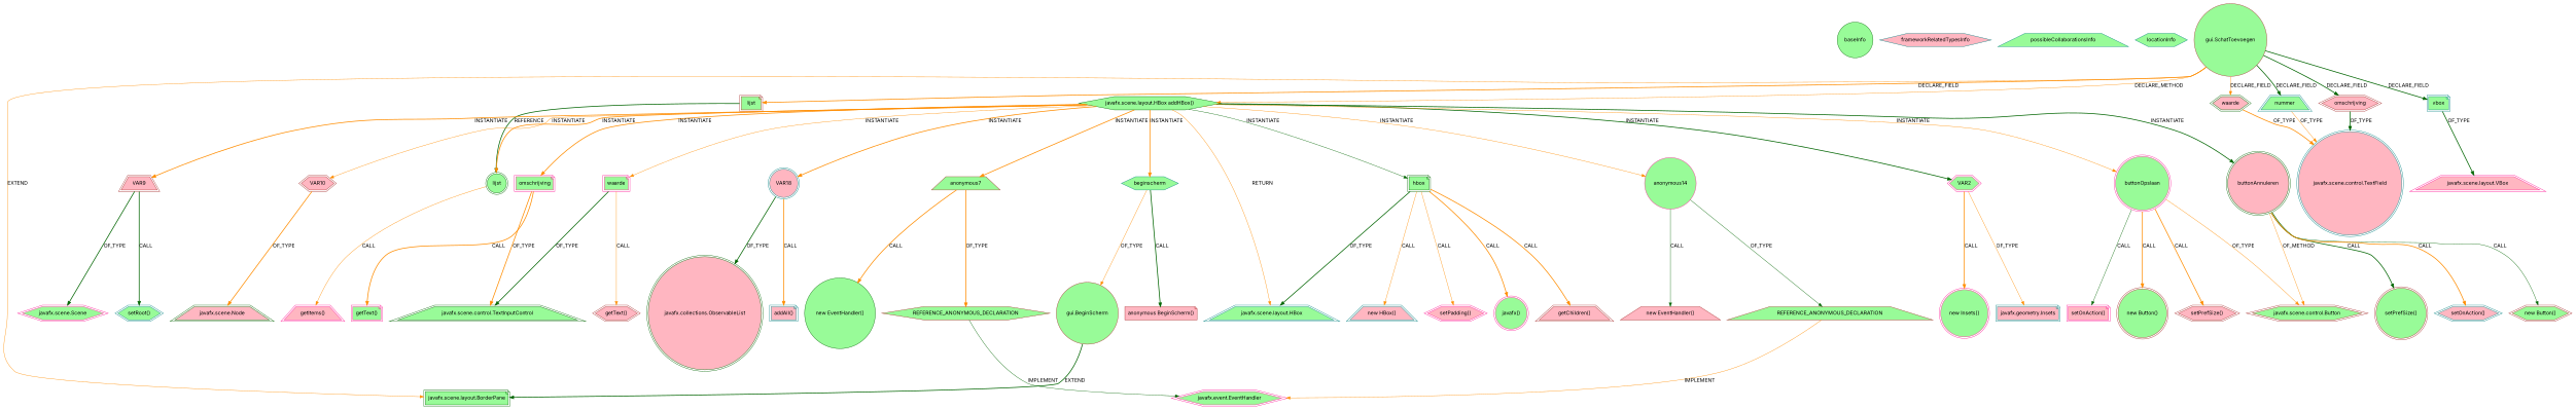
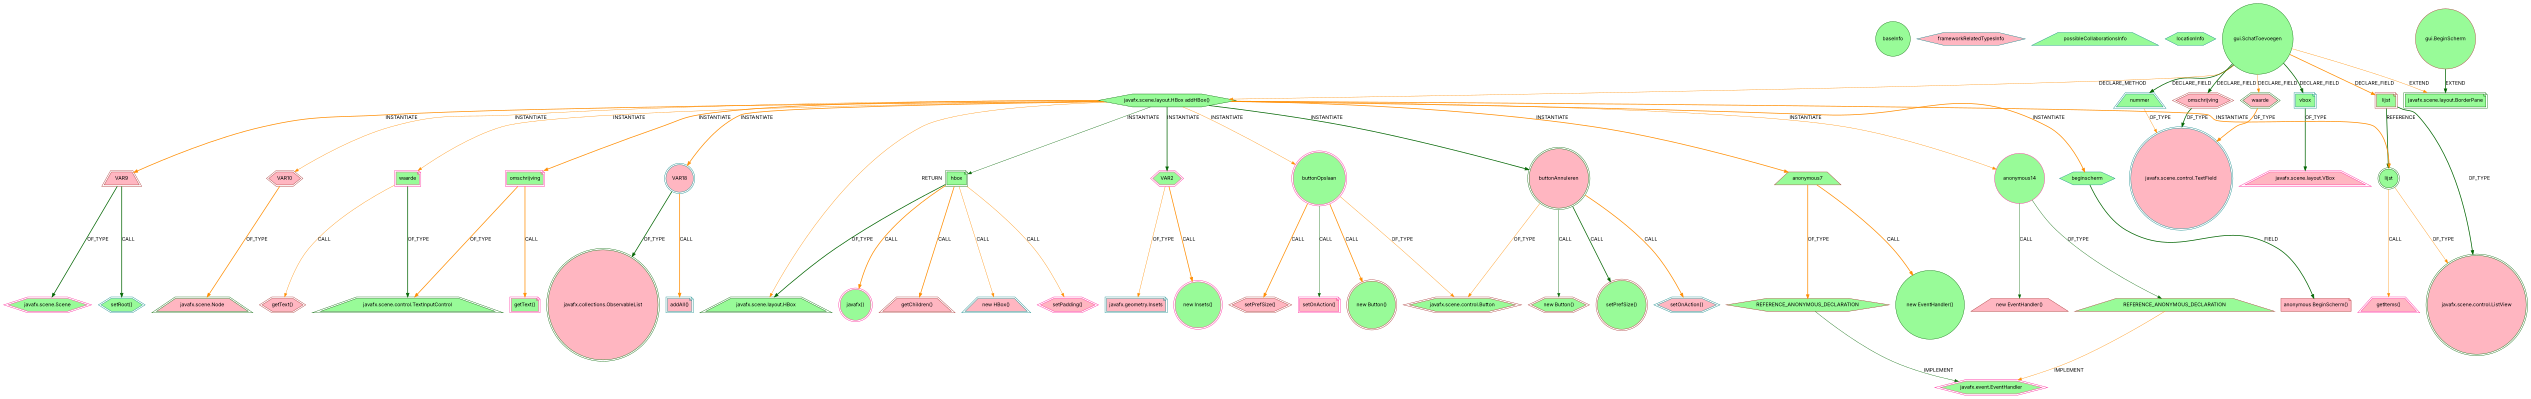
  digraph {
    fontname=Inter
    node [color=brown fillcolor=palegreen fontname=Inter shape=hexagon style=filled isFrameworkType=true vertexType=VARIABLE_EXPRESION peripheries=2]
    edge [color=darkorange fontname=Inter style=bold]
    baseInfo [category=extension_graph color=darkgreen graphId=375 isAnonymous=false possibleRelation=true shape=circle isFrameworkType="" vertexType="" peripheries=""]
    frameworkRelatedTypesInfo [0="javafx.scene.layout.BorderPane" color=teal fillcolor=lightpink isFrameworkType="" vertexType="" peripheries=""]
    possibleCollaborationsInfo [0="375~CLIENT_METHOD_DECLARATION-INSTANTIATION-~javafx.scene.layout.BorderPane ~javafx.event.EventHandler ~false~true" 1="375~CLIENT_METHOD_DECLARATION-INSTANTIATION-~javafx.scene.layout.BorderPane ~javafx.scene.layout.BorderPane ~false~false" color=teal shape=trapezium isFrameworkType="" vertexType="" peripheries=""]
    locationInfo [color=teal contextSignature=SchatToevoegen filePath="/Dieuken-rpg/rpg-master/src/gui/SchatToevoegen.java" graphId=375 projectName="Dieuken-rpg" isFrameworkType="" vertexType="" peripheries=""]
-   n5 [isFrameworkType=false label="gui.SchatToevoegen" shape=circle vertexType=ROOT_CLIENT_CLASS_DECLARATION peripheries=""]
+   n5 [color=darkgreen isFrameworkType=false label="gui.SchatToevoegen" shape=circle vertexType=ROOT_CLIENT_CLASS_DECLARATION peripheries=""]
    n6 [color=darkgreen label="javafx.scene.layout.BorderPane" shape=note vertexType=FRAMEWORK_CLASS_TYPE]
    n7 [label=lijst shape=note vertexType=FIELD_DECLARATION]
    n8 [color=teal label=nummer shape=trapezium vertexType=FIELD_DECLARATION]
    n9 [fillcolor=lightpink label=omschrijving vertexType=FIELD_DECLARATION]
    n10 [color=teal label=vbox shape=note vertexType=FIELD_DECLARATION]
    n11 [color=darkgreen fillcolor=lightpink label=waarde vertexType=FIELD_DECLARATION]
    n12 [color=darkgreen isFrameworkType=false label="javafx.scene.layout.HBox addHBox()" vertexType=CLIENT_METHOD_DECLARATION peripheries=""]
+   n13 [color=darkgreen fillcolor=lightpink label="javafx.scene.control.ListView" shape=circle vertexType=FRAMEWORK_CLASS_TYPE]
    n14 [color=darkgreen label=lijst shape=circle]
    n15 [color=teal fillcolor=lightpink label="javafx.scene.control.TextField" shape=circle vertexType=FRAMEWORK_CLASS_TYPE]
    n16 [color=deeppink fillcolor=lightpink label="javafx.scene.layout.VBox" shape=trapezium vertexType=FRAMEWORK_CLASS_TYPE]
-   n17 [color=teal label="javafx.scene.layout.HBox" shape=trapezium vertexType=FRAMEWORK_CLASS_TYPE]
+   n17 [color=darkgreen label="javafx.scene.layout.HBox" shape=trapezium vertexType=FRAMEWORK_CLASS_TYPE]
    n18 [color=darkgreen label=hbox shape=note]
    n19 [color=deeppink label=VAR2]
    n20 [color=darkgreen fillcolor=lightpink label=buttonAnnuleren shape=circle]
    n21 [isFrameworkType=false label=anonymous7 shape=trapezium peripheries=""]
    n22 [color=teal isFrameworkType=false label=beginscherm peripheries=""]
    n23 [fillcolor=lightpink label=VAR9 shape=trapezium]
    n24 [fillcolor=lightpink label=VAR10]
    n25 [color=deeppink label=buttonOpslaan shape=circle]
    n26 [color=deeppink isFrameworkType=false label=anonymous14 shape=circle peripheries=""]
    n27 [color=deeppink label=omschrijving shape=note]
    n28 [color=deeppink label=waarde shape=note]
    n29 [color=teal fillcolor=lightpink label=VAR18 shape=circle]
    n30 [color=deeppink fillcolor=lightpink label="getItems()" shape=trapezium vertexType=INSIDE_CALL]
    n31 [color=teal fillcolor=lightpink label="new HBox()" shape=trapezium vertexType=CONSTRUCTOR_CALL]
    n32 [color=deeppink fillcolor=lightpink label="setPadding()" vertexType=INSIDE_CALL]
    n33 [color=deeppink label="javafx()" shape=circle vertexType=INSIDE_CALL]
    n34 [fillcolor=lightpink label="getChildren()" shape=trapezium vertexType=INSIDE_CALL]
    n35 [color=teal fillcolor=lightpink label="javafx.geometry.Insets" shape=note vertexType=FRAMEWORK_CLASS_TYPE]
    n36 [color=deeppink label="new Insets()" shape=circle vertexType=CONSTRUCTOR_CALL]
    n37 [label="javafx.scene.control.Button" vertexType=FRAMEWORK_CLASS_TYPE]
    n38 [label="new Button()" vertexType=CONSTRUCTOR_CALL]
    n39 [label="setPrefSize()" shape=circle vertexType=INSIDE_CALL]
    n40 [color=teal fillcolor=lightpink label="setOnAction()" vertexType=INSIDE_CALL]
    n41 [isFrameworkType=false label=REFERENCE_ANONYMOUS_DECLARATION vertexType=REFERENCE_ANONYMOUS_DECLARATION peripheries=""]
    n42 [color=darkgreen isFrameworkType=false label="new EventHandler()" shape=circle vertexType=CONSTRUCTOR_CALL peripheries=""]
    n43 [isFrameworkType=false label="gui.BeginScherm" shape=circle vertexType=REFERENCE_CLIENT_CLASS_DECLARATION peripheries=""]
    n44 [fillcolor=lightpink isFrameworkType=false label="anonymous BeginScherm()" shape=note vertexType=CONSTRUCTOR_CALL peripheries=""]
    n45 [color=deeppink label="javafx.scene.Scene" vertexType=FRAMEWORK_CLASS_TYPE]
    n46 [color=teal label="setRoot()" vertexType=INSIDE_CALL]
    n47 [color=darkgreen fillcolor=lightpink label="javafx.scene.Node" shape=trapezium vertexType=FRAMEWORK_CLASS_TYPE]
    n48 [label="new Button()" shape=circle vertexType=CONSTRUCTOR_CALL]
    n49 [fillcolor=lightpink label="setPrefSize()" vertexType=INSIDE_CALL]
    n50 [color=deeppink fillcolor=lightpink label="setOnAction()" shape=note vertexType=INSIDE_CALL]
    n51 [isFrameworkType=false label=REFERENCE_ANONYMOUS_DECLARATION shape=trapezium vertexType=REFERENCE_ANONYMOUS_DECLARATION peripheries=""]
    n52 [fillcolor=lightpink isFrameworkType=false label="new EventHandler()" shape=trapezium vertexType=CONSTRUCTOR_CALL peripheries=""]
    n53 [color=darkgreen label="javafx.scene.control.TextInputControl" shape=trapezium vertexType=FRAMEWORK_CLASS_TYPE]
    n54 [color=deeppink label="getText()" shape=note vertexType=INSIDE_CALL]
    n55 [fillcolor=lightpink label="getText()" vertexType=INSIDE_CALL]
    n56 [color=darkgreen fillcolor=lightpink label="javafx.collections.ObservableList" shape=circle vertexType=FRAMEWORK_INTERFACE_TYPE]
    n57 [color=teal fillcolor=lightpink label="addAll()" shape=note vertexType=INSIDE_CALL]
    n58 [color=deeppink label="javafx.event.EventHandler" vertexType=FRAMEWORK_INTERFACE_TYPE]
    n5 -> n6 [label=EXTEND style=solid]
    n5 -> n7 [label=DECLARE_FIELD]
    n5 -> n8 [color=darkgreen label=DECLARE_FIELD]
    n5 -> n9 [color=darkgreen label=DECLARE_FIELD]
    n5 -> n10 [color=darkgreen label=DECLARE_FIELD]
    n5 -> n11 [label=DECLARE_FIELD style=solid]
    n5 -> n12 [label=DECLARE_METHOD style=solid]
+   n7 -> n13 [color=darkgreen label=OF_TYPE]
    n7 -> n14 [color=darkgreen label=REFERENCE]
    n8 -> n15 [label=OF_TYPE style=solid]
    n9 -> n15 [color=darkgreen label=OF_TYPE]
    n10 -> n16 [color=darkgreen label=OF_TYPE]
    n11 -> n15 [label=OF_TYPE]
    n12 -> n14 [label=INSTANTIATE]
    n12 -> n17 [label=RETURN style=solid]
    n12 -> n18 [color=darkgreen label=INSTANTIATE style=solid]
    n12 -> n19 [color=darkgreen label=INSTANTIATE]
    n12 -> n20 [color=darkgreen label=INSTANTIATE]
    n12 -> n21 [label=INSTANTIATE]
    n12 -> n22 [label=INSTANTIATE]
    n12 -> n23 [label=INSTANTIATE]
    n12 -> n24 [label=INSTANTIATE style=solid]
    n12 -> n25 [label=INSTANTIATE style=solid]
    n12 -> n26 [label=INSTANTIATE style=solid]
    n12 -> n27 [label=INSTANTIATE]
    n12 -> n28 [label=INSTANTIATE style=solid]
    n12 -> n29 [label=INSTANTIATE]
+   n14 -> n13 [label=OF_TYPE style=solid]
    n14 -> n30 [label=CALL style=solid]
    n18 -> n17 [color=darkgreen label=OF_TYPE]
    n18 -> n31 [label=CALL style=solid]
    n18 -> n32 [label=CALL style=solid]
    n18 -> n33 [label=CALL]
    n18 -> n34 [label=CALL]
    n19 -> n35 [label=OF_TYPE style=solid]
    n19 -> n36 [label=CALL]
-   n20 -> n37 [label=OF_METHOD style=solid]
+   n20 -> n37 [label=OF_TYPE style=solid]
    n20 -> n38 [color=darkgreen label=CALL style=solid]
    n20 -> n39 [color=darkgreen label=CALL]
    n20 -> n40 [label=CALL]
    n21 -> n41 [label=OF_TYPE]
    n21 -> n42 [label=CALL]
-   n22 -> n43 [label=OF_TYPE style=solid]
-   n22 -> n44 [color=darkgreen label=CALL]
+   n22 -> n44 [color=darkgreen label=FIELD]
    n23 -> n45 [color=darkgreen label=OF_TYPE]
    n23 -> n46 [color=darkgreen label=CALL]
    n24 -> n47 [label=OF_TYPE]
    n25 -> n37 [label=OF_TYPE style=solid]
    n25 -> n48 [label=CALL]
    n25 -> n49 [label=CALL]
    n25 -> n50 [color=darkgreen label=CALL style=solid]
    n26 -> n51 [color=darkgreen label=OF_TYPE style=solid]
    n26 -> n52 [color=darkgreen label=CALL style=solid]
    n27 -> n53 [label=OF_TYPE]
    n27 -> n54 [label=CALL]
    n28 -> n53 [color=darkgreen label=OF_TYPE]
    n28 -> n55 [label=CALL style=solid]
    n29 -> n56 [color=darkgreen label=OF_TYPE]
    n29 -> n57 [label=CALL]
    n41 -> n58 [color=darkgreen label=IMPLEMENT style=solid]
    n43 -> n6 [color=darkgreen label=EXTEND]
    n51 -> n58 [label=IMPLEMENT style=solid]
  }
